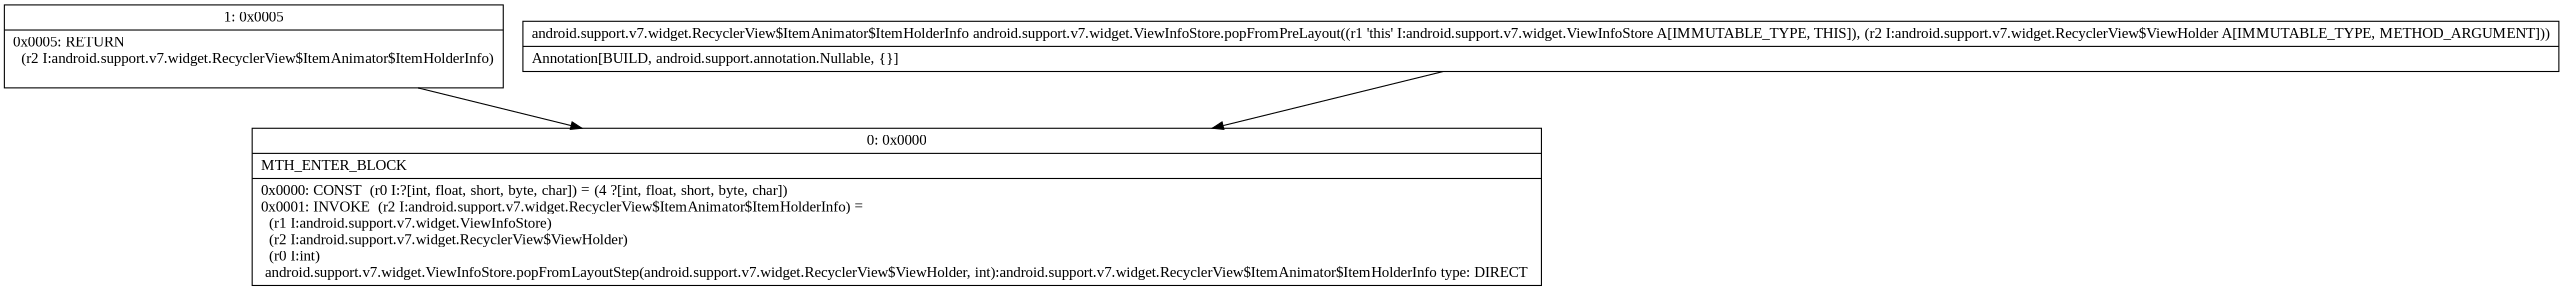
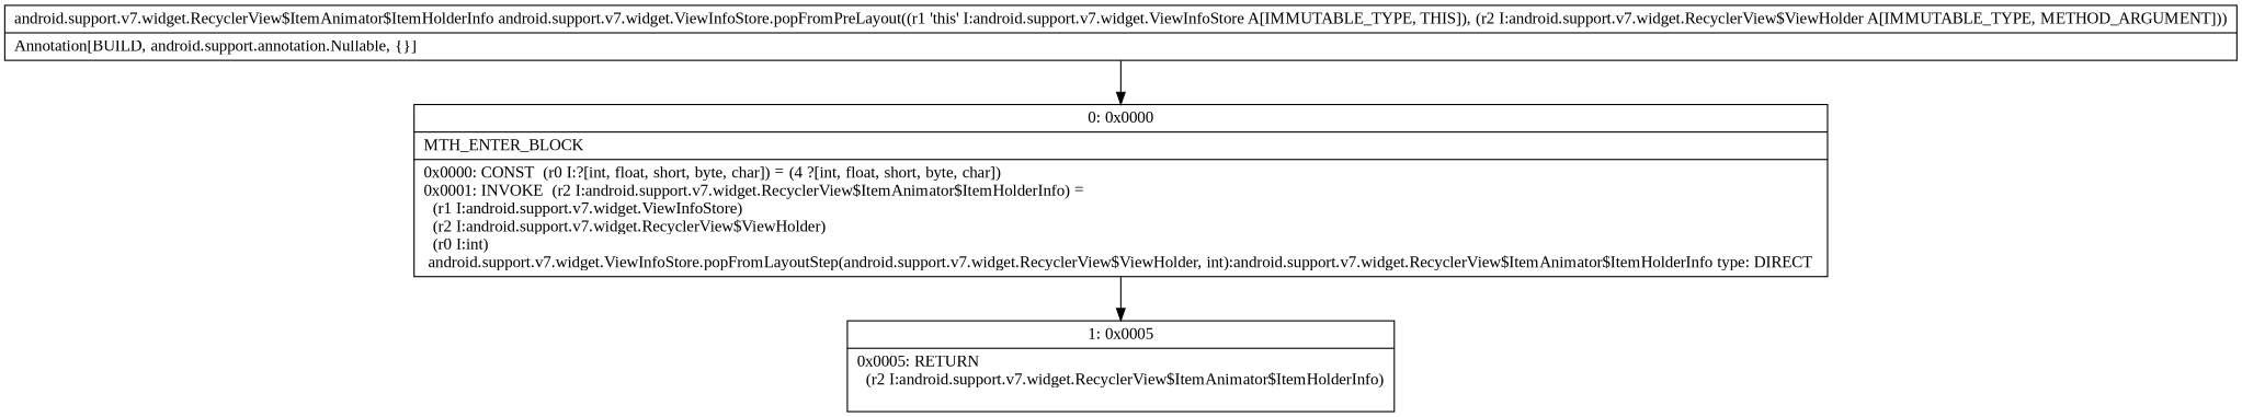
  digraph {
    fontname="Liberation Serif"
    node [shape=record fontname="Liberation Serif"]
    edge [fontname="Liberation Serif"]
    n1 [label="{0\:\ 0x0000|MTH_ENTER_BLOCK\l|0x0000: CONST  (r0 I:?[int, float, short, byte, char]) = (4 ?[int, float, short, byte, char]) \l0x0001: INVOKE  (r2 I:android.support.v7.widget.RecyclerView$ItemAnimator$ItemHolderInfo) = \l  (r1 I:android.support.v7.widget.ViewInfoStore)\l  (r2 I:android.support.v7.widget.RecyclerView$ViewHolder)\l  (r0 I:int)\l android.support.v7.widget.ViewInfoStore.popFromLayoutStep(android.support.v7.widget.RecyclerView$ViewHolder, int):android.support.v7.widget.RecyclerView$ItemAnimator$ItemHolderInfo type: DIRECT \l}"]
    n2 [label="{1\:\ 0x0005|0x0005: RETURN  \l  (r2 I:android.support.v7.widget.RecyclerView$ItemAnimator$ItemHolderInfo)\l \l}"]
    n3 [label="{android.support.v7.widget.RecyclerView$ItemAnimator$ItemHolderInfo android.support.v7.widget.ViewInfoStore.popFromPreLayout((r1 'this' I:android.support.v7.widget.ViewInfoStore A[IMMUTABLE_TYPE, THIS]), (r2 I:android.support.v7.widget.RecyclerView$ViewHolder A[IMMUTABLE_TYPE, METHOD_ARGUMENT]))  | Annotation[BUILD, android.support.annotation.Nullable, \{\}]\l}"]
-   n2 -> n1
+   n1 -> n2
    n3 -> n1
  }
